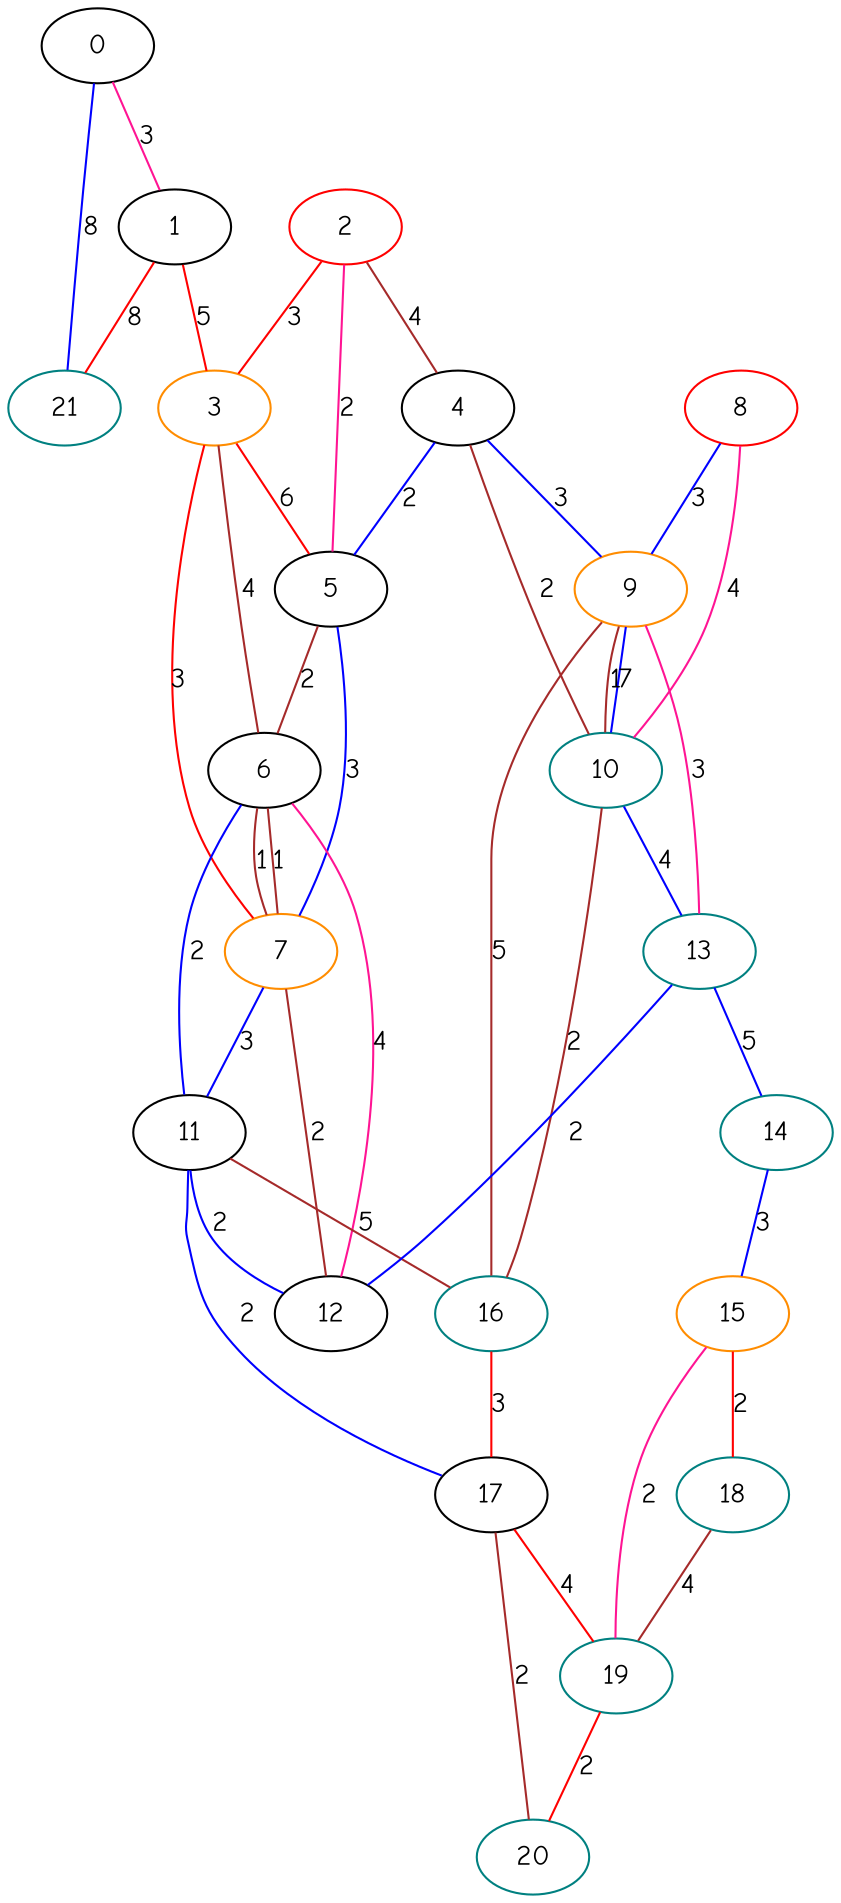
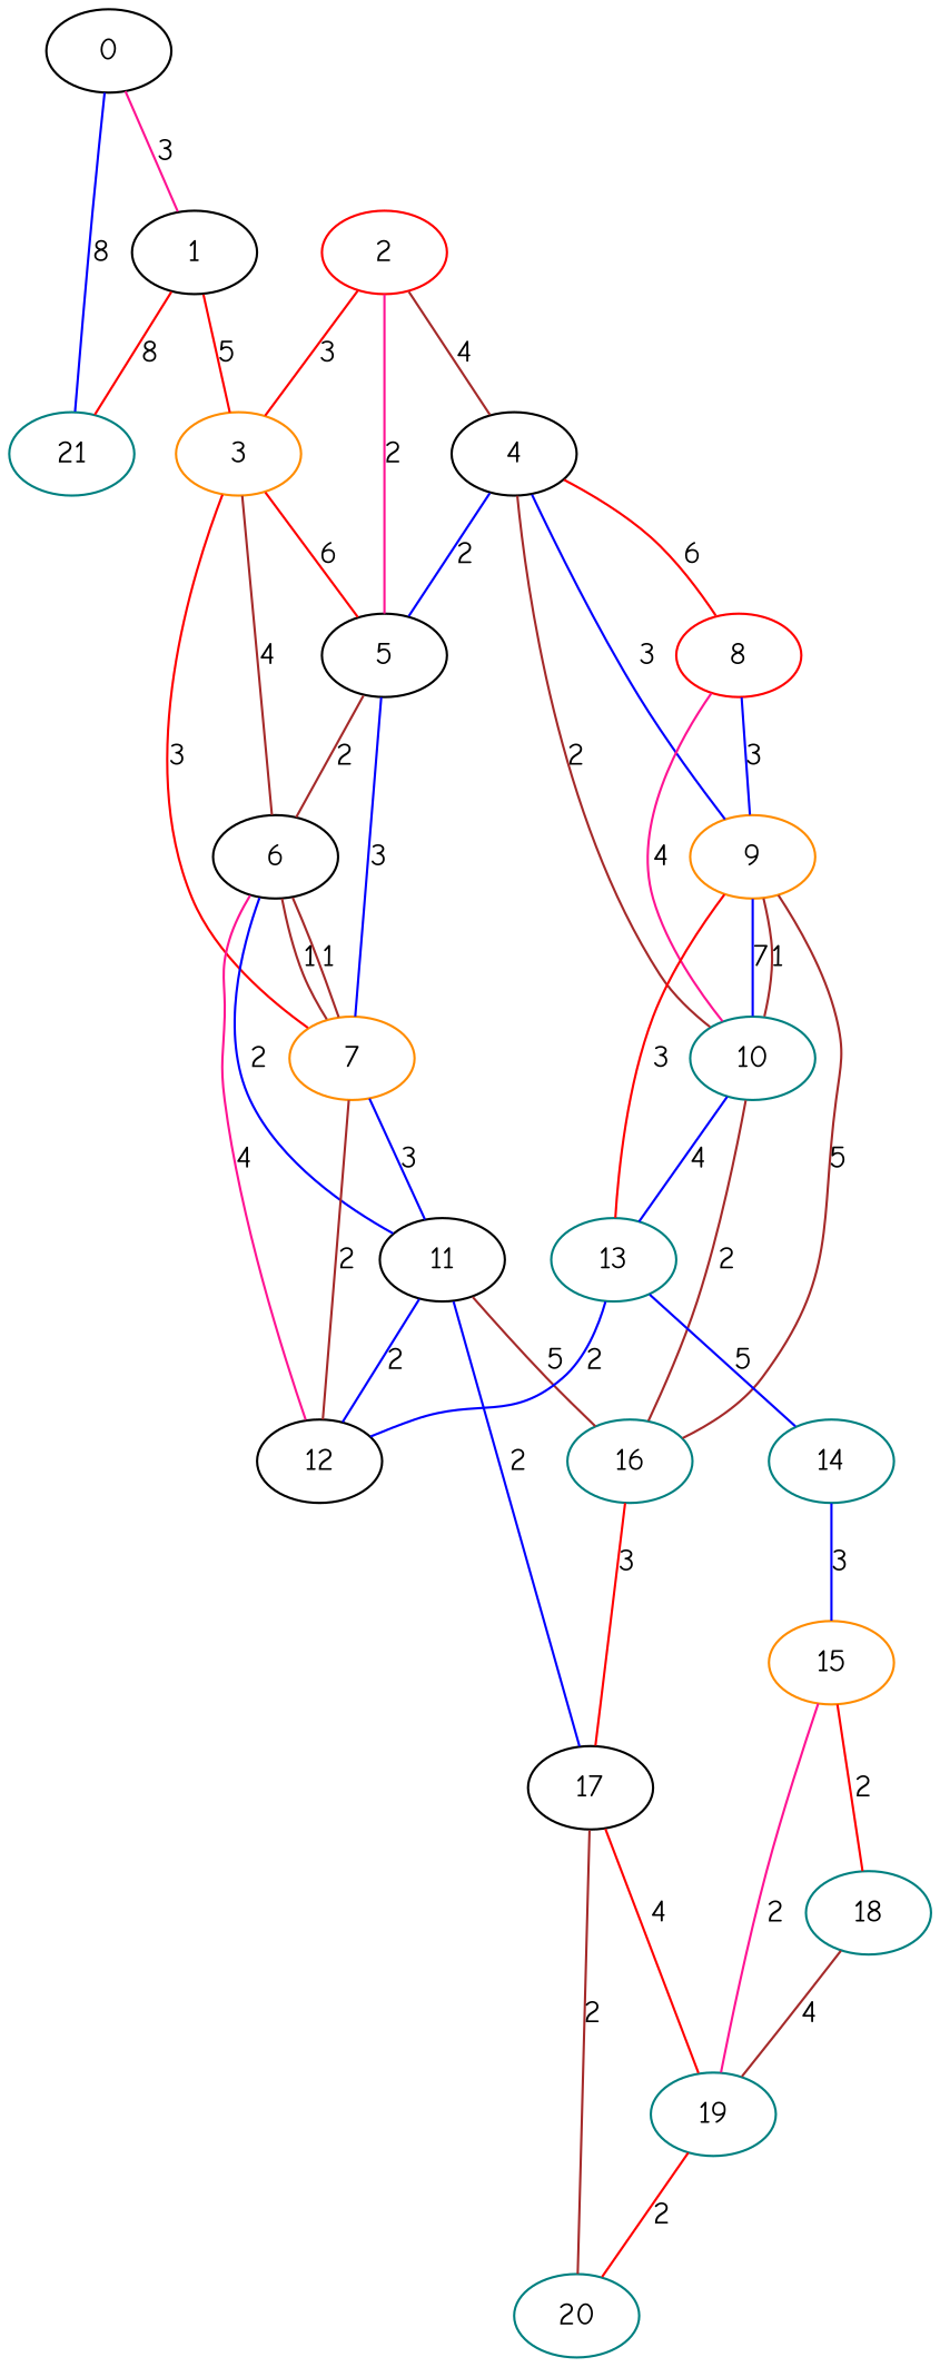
  graph {
    fontname="Comic Neue"
    node [color=black fontname="Comic Neue" weight=1]
    edge [color=blue fontname="Comic Neue"]
    0
    1
    21 [color=teal weight=4]
    3 [color=darkorange]
    2 [color=red]
    4
    5
    6
    7 [color=darkorange]
    8 [color=red]
    9 [color=darkorange]
    10 [color=teal]
    11
    12
    13 [color=teal]
    16 [color=teal]
    17
    14 [color=teal]
    19 [color=teal]
    20 [color=teal]
    15 [color=darkorange]
    18 [color=teal]
    0 -- 1 [color=deeppink label=3]
    0 -- 21 [label=8]
    1 -- 21 [color=red label=8]
    1 -- 3 [color=red label=5]
    3 -- 5 [color=red label=6]
    3 -- 6 [color=brown label=4]
    3 -- 7 [color=red label=3]
    2 -- 3 [color=red label=3]
    2 -- 4 [color=brown label=4]
    2 -- 5 [color=deeppink label=2]
    4 -- 5 [label=2]
+   4 -- 8 [color=red label=6]
    4 -- 9 [label=3]
    4 -- 10 [color=brown label=2]
    5 -- 6 [color=brown label=2]
    5 -- 7 [label=3]
    6 -- 7 [color=brown label=1]
    6 -- 7 [color=brown label=1]
    6 -- 11 [label=2]
    6 -- 12 [color=deeppink label=4]
    7 -- 11 [label=3]
    7 -- 12 [color=brown label=2]
    8 -- 9 [label=3]
    8 -- 10 [color=deeppink label=4]
    9 -- 10 [label=7]
    9 -- 10 [color=brown label=1]
-   9 -- 13 [color=deeppink label=3]
+   9 -- 13 [color=red label=3]
    9 -- 16 [color=brown label=5]
    10 -- 13 [label=4]
    10 -- 16 [color=brown label=2]
    11 -- 12 [label=2]
    11 -- 16 [color=brown label=5]
    11 -- 17 [label=2]
    13 -- 12 [label=2]
    13 -- 14 [label=5]
    16 -- 17 [color=red label=3]
    17 -- 19 [color=red label=4]
    17 -- 20 [color=brown label=2]
    14 -- 15 [label=3]
    19 -- 20 [color=red label=2]
    15 -- 19 [color=deeppink label=2]
    15 -- 18 [color=red label=2]
    18 -- 19 [color=brown label=4]
  }
